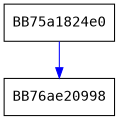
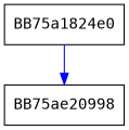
  digraph {
    splines=ortho
    fontname="DejaVu Sans Mono"
    node [shape=box fontname="DejaVu Sans Mono"]
    BB75a1824e0
-   BB75ae20998 [label=BB76ae20998]
+   BB75ae20998
    BB75a1824e0 -> BB75ae20998 [color=blue fontname="DejaVu Sans Mono"]
  }
